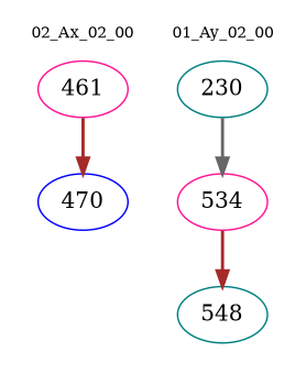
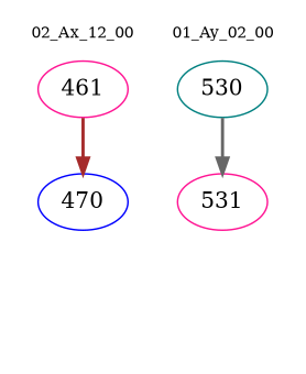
  digraph {
    node [color=deeppink]
    edge [color=brown style=bold]
    n1 [label=461]
    n2 [color=blue label=470]
-   n3 [color=teal label=230]
-   n4 [label=534]
-   n5 [color=teal label=548]
+   n3 [color=teal label=530]
+   n4 [label=531]
    subgraph cluster_1 {
      color=white
      fontsize=10
-     label="02_Ax_02_00"
+     label="02_Ax_12_00"
      n1
      n2
    }
    subgraph cluster_2 {
      color=white
      fontsize=10
      label="01_Ay_02_00"
      n3
      n4
-     n5
    }
    n1 -> n2
    n3 -> n4 [color=gray40]
-   n4 -> n5
  }
